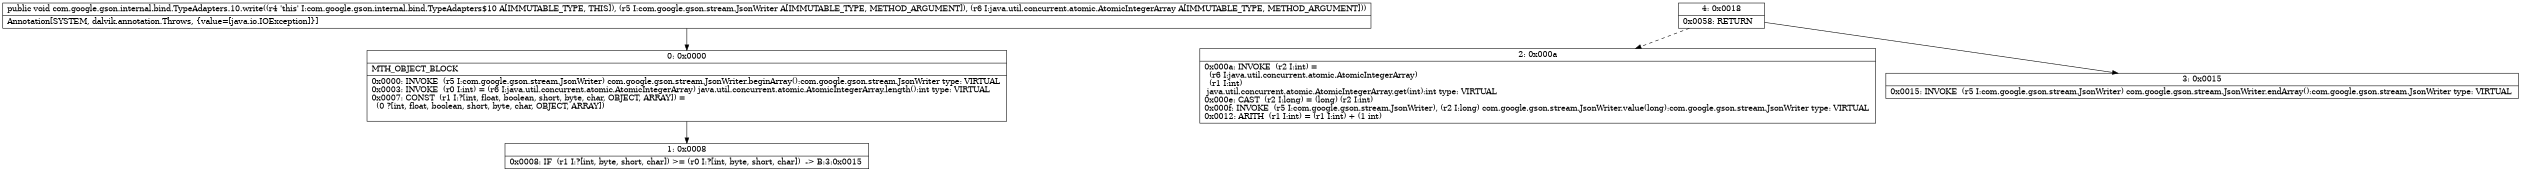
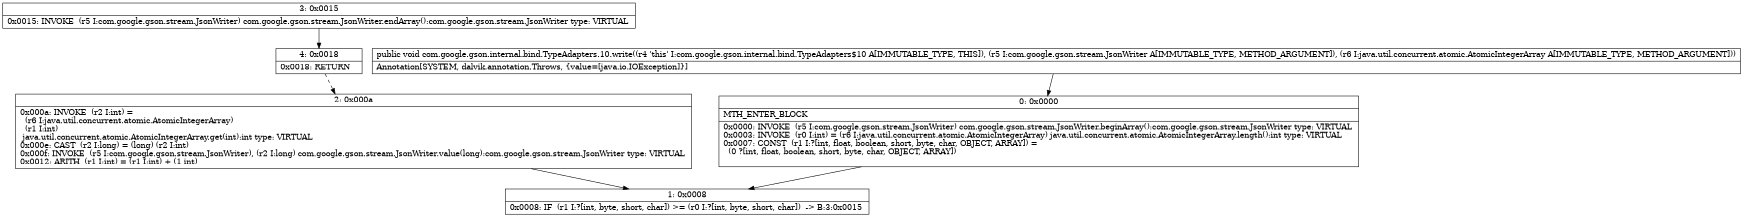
  digraph {
    node [shape=record]
-   n1 [label="{0\:\ 0x0000|MTH_OBJECT_BLOCK\l|0x0000: INVOKE  (r5 I:com.google.gson.stream.JsonWriter) com.google.gson.stream.JsonWriter.beginArray():com.google.gson.stream.JsonWriter type: VIRTUAL \l0x0003: INVOKE  (r0 I:int) = (r6 I:java.util.concurrent.atomic.AtomicIntegerArray) java.util.concurrent.atomic.AtomicIntegerArray.length():int type: VIRTUAL \l0x0007: CONST  (r1 I:?[int, float, boolean, short, byte, char, OBJECT, ARRAY]) = \l  (0 ?[int, float, boolean, short, byte, char, OBJECT, ARRAY])\l \l}"]
+   n1 [label="{0\:\ 0x0000|MTH_ENTER_BLOCK\l|0x0000: INVOKE  (r5 I:com.google.gson.stream.JsonWriter) com.google.gson.stream.JsonWriter.beginArray():com.google.gson.stream.JsonWriter type: VIRTUAL \l0x0003: INVOKE  (r0 I:int) = (r6 I:java.util.concurrent.atomic.AtomicIntegerArray) java.util.concurrent.atomic.AtomicIntegerArray.length():int type: VIRTUAL \l0x0007: CONST  (r1 I:?[int, float, boolean, short, byte, char, OBJECT, ARRAY]) = \l  (0 ?[int, float, boolean, short, byte, char, OBJECT, ARRAY])\l \l}"]
    n2 [label="{1\:\ 0x0008|0x0008: IF  (r1 I:?[int, byte, short, char]) \>= (r0 I:?[int, byte, short, char])  \-\> B:3:0x0015 \l}"]
    n3 [label="{2\:\ 0x000a|0x000a: INVOKE  (r2 I:int) = \l  (r6 I:java.util.concurrent.atomic.AtomicIntegerArray)\l  (r1 I:int)\l java.util.concurrent.atomic.AtomicIntegerArray.get(int):int type: VIRTUAL \l0x000e: CAST  (r2 I:long) = (long) (r2 I:int) \l0x000f: INVOKE  (r5 I:com.google.gson.stream.JsonWriter), (r2 I:long) com.google.gson.stream.JsonWriter.value(long):com.google.gson.stream.JsonWriter type: VIRTUAL \l0x0012: ARITH  (r1 I:int) = (r1 I:int) + (1 int) \l}"]
    n4 [label="{3\:\ 0x0015|0x0015: INVOKE  (r5 I:com.google.gson.stream.JsonWriter) com.google.gson.stream.JsonWriter.endArray():com.google.gson.stream.JsonWriter type: VIRTUAL \l}"]
-   n5 [label="{4\:\ 0x0018|0x0058: RETURN   \l}"]
+   n5 [label="{4\:\ 0x0018|0x0018: RETURN   \l}"]
    n6 [label="{public void com.google.gson.internal.bind.TypeAdapters.10.write((r4 'this' I:com.google.gson.internal.bind.TypeAdapters$10 A[IMMUTABLE_TYPE, THIS]), (r5 I:com.google.gson.stream.JsonWriter A[IMMUTABLE_TYPE, METHOD_ARGUMENT]), (r6 I:java.util.concurrent.atomic.AtomicIntegerArray A[IMMUTABLE_TYPE, METHOD_ARGUMENT]))  | Annotation[SYSTEM, dalvik.annotation.Throws, \{value=[java.io.IOException]\}]\l}"]
    n1 -> n2
-   n5 -> n4
+   n3 -> n2
+   n4 -> n5
    n5 -> n3 [style=dashed]
    n6 -> n1
  }
